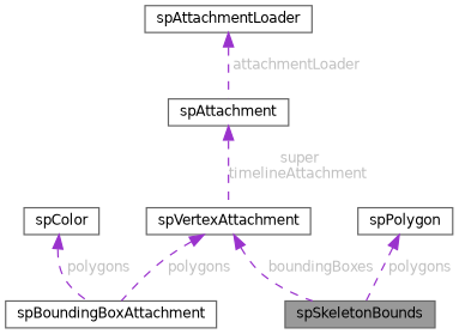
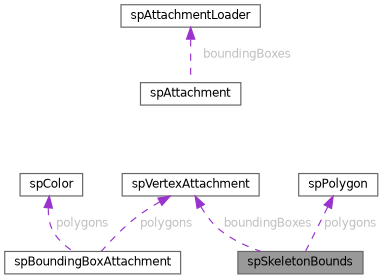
  digraph {
    node [color=gray40 fillcolor=white fontname=Helvetica fontsize=10 shape=box style=filled]
    edge [color=darkorchid3 dir=back fontcolor=grey fontname=Helvetica fontsize=10 labelfontname=Helvetica labelfontsize=10 style=dashed]
    n1 [fillcolor=grey60 fontcolor=black height=0.2 label=spSkeletonBounds width=0.4]
    n2 [height=0.2 label=spBoundingBoxAttachment width=0.4]
    n3 [height=0.2 label=spVertexAttachment width=0.4]
    n4 [height=0.2 label=spAttachment width=0.4]
    n5 [height=0.2 label=spAttachmentLoader width=0.4]
    n6 [height=0.2 label=spColor width=0.4]
    n7 [height=0.2 label=spPolygon width=0.4]
    n3 -> n1 [label=" boundingBoxes"]
    n3 -> n2 [label=" polygons"]
-   n4 -> n3 [label=" super\ntimelineAttachment"]
-   n5 -> n4 [label=" attachmentLoader"]
+   n5 -> n4 [label=" boundingBoxes"]
    n6 -> n2 [label=" polygons"]
    n7 -> n1 [label=" polygons"]
  }
